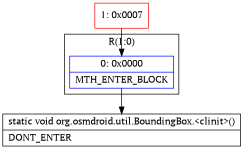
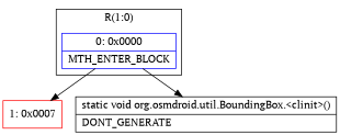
  digraph {
    fontname="PT Serif"
    node [fontname="PT Serif" shape=record]
    edge [fontname="PT Serif"]
    n1 [color=blue label="{0\:\ 0x0000|MTH_ENTER_BLOCK\l}"]
    n2 [color=red label="{1\:\ 0x0007}"]
-   n3 [label="{static void org.osmdroid.util.BoundingBox.\<clinit\>()  | DONT_ENTER\l}"]
+   n3 [label="{static void org.osmdroid.util.BoundingBox.\<clinit\>()  | DONT_GENERATE\l}"]
    subgraph cluster_1 {
      label="R(1:0)"
      n1
    }
-   n2 -> n1
+   n1 -> n2
    n1 -> n3
  }
